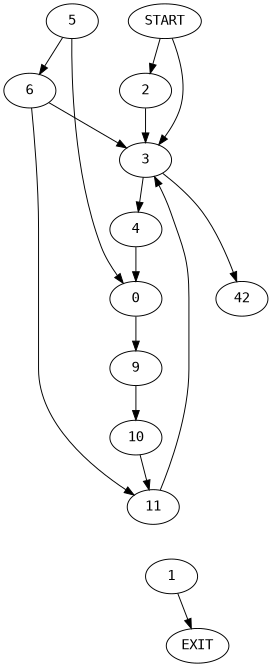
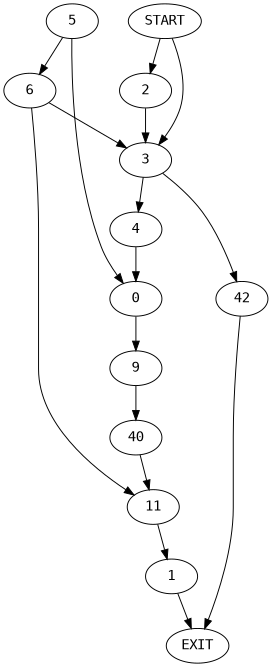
  digraph {
    fontname="DejaVu Sans Mono"
    node [fontname="DejaVu Sans Mono"]
    edge [fontname="DejaVu Sans Mono"]
    n1 [label=START]
    2
    3
    n4 [label=EXIT]
    1
    4
    n7 [label=42]
    n8 [label=0]
    5
    6
    9
    11
-   10
+   10 [label=40]
    n1 -> 2
    n1 -> 3
    2 -> 3
    3 -> 4
    3 -> n7
    1 -> n4
    4 -> n8
+   n7 -> n4
    n8 -> 9
    5 -> n8
    5 -> 6
    6 -> 3
    6 -> 11
    9 -> 10
-   11 -> 3
+   11 -> 1
    10 -> 11
  }
